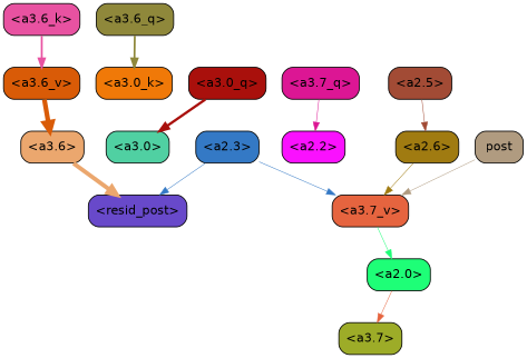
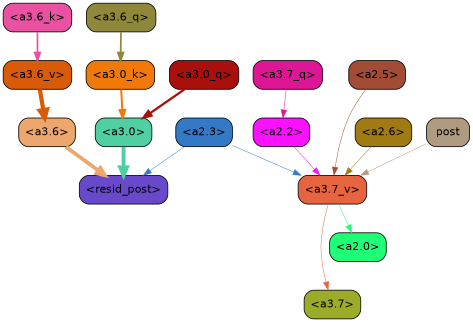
  strict digraph {
    splines=true
    node [color=black fontname=Helvetica shape=box style="filled, rounded"]
    edge [color="#3479c5" penwidth=0.6]
    "<a3.7>" [fillcolor="#9dac28"]
    "<resid_post>" [fillcolor="#6849ca"]
    "<a3.6>" [fillcolor="#eba76e"]
    "<a3.0>" [fillcolor="#50d0a2"]
    "<a2.3>" [fillcolor="#3479c5"]
    "<a3.7_v>" [fillcolor="#e6643f"]
    "<a2.0>" [fillcolor="#1efe77"]
    "<a3.7_q>" [fillcolor="#dc1694"]
    "<a2.2>" [fillcolor="#fa11fe"]
    "<a3.6_q>" [fillcolor="#8f883b"]
    "<a3.0_k>" [fillcolor="#f07908"]
    "<a3.0_q>" [fillcolor="#a9100c"]
    "<a3.6_k>" [fillcolor="#e852a1"]
    "<a3.6_v>" [fillcolor="#d95b07"]
    "<a2.6>" [fillcolor="#a07b11"]
    "<a2.5>" [fillcolor="#a24b35"]
    n17 [fillcolor="#b09b80" label=post]
    "<a3.6>" -> "<resid_post>" [color="#eba76e" penwidth=4.751592040061951]
+   "<a3.0>" -> "<resid_post>" [color="#50d0a2" penwidth=4.904066681861877]
    "<a2.3>" -> "<resid_post>"
    "<a2.3>" -> "<a3.7_v>"
-   "<a2.0>" -> "<a3.7>" [color="#e6643f"]
+   "<a3.7_v>" -> "<a3.7>" [color="#e6643f"]
    "<a3.7_v>" -> "<a2.0>" [color="#1efe77"]
    "<a3.7_q>" -> "<a2.2>" [color="#dc1694"]
+   "<a2.2>" -> "<a3.7_v>" [color="#fa11fe"]
    "<a3.6_q>" -> "<a3.0_k>" [color="#8f883b" penwidth=2.160832464694977]
+   "<a3.0_k>" -> "<a3.0>" [color="#f07908" penwidth=2.520303964614868]
    "<a3.0_q>" -> "<a3.0>" [color="#a9100c" penwidth=2.870753765106201]
    "<a3.6_k>" -> "<a3.6_v>" [color="#e852a1" penwidth=2.13908451795578]
    "<a3.6_v>" -> "<a3.6>" [color="#d95b07" penwidth=5.297133803367615]
    "<a2.6>" -> "<a3.7_v>" [color="#a07b11"]
-   "<a2.5>" -> "<a2.6>" [color="#a24b35"]
+   "<a2.5>" -> "<a3.7_v>" [color="#a24b35"]
    n17 -> "<a3.7_v>" [color="#b09b80"]
  }
